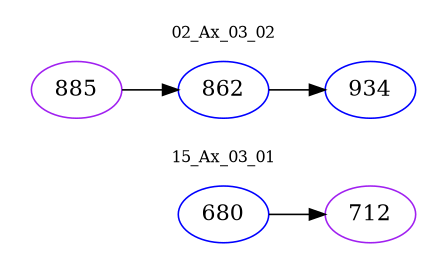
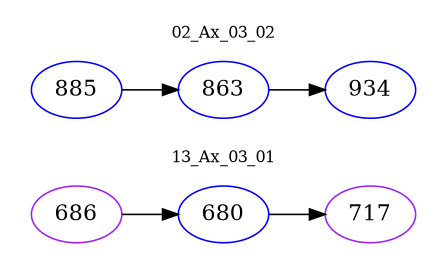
  digraph {
    rankdir=LR
    node [color=purple]
    edge [color=black]
+   n1 [label=686]
    n2 [color=blue label=680]
-   n3 [label=712]
-   n4 [label=885]
-   n5 [color=blue label=862]
+   n3 [label=717]
+   n4 [color=blue label=885]
+   n5 [color=blue label=863]
    n6 [color=blue label=934]
    subgraph cluster_1 {
      color=white
      fontsize=10
-     label="15_Ax_03_01"
+     label="13_Ax_03_01"
+     n1
      n2
      n3
    }
    subgraph cluster_2 {
      color=white
      fontsize=10
      label="02_Ax_03_02"
      n4
      n5
      n6
    }
+   n1 -> n2
    n2 -> n3
    n4 -> n5
    n5 -> n6
  }
